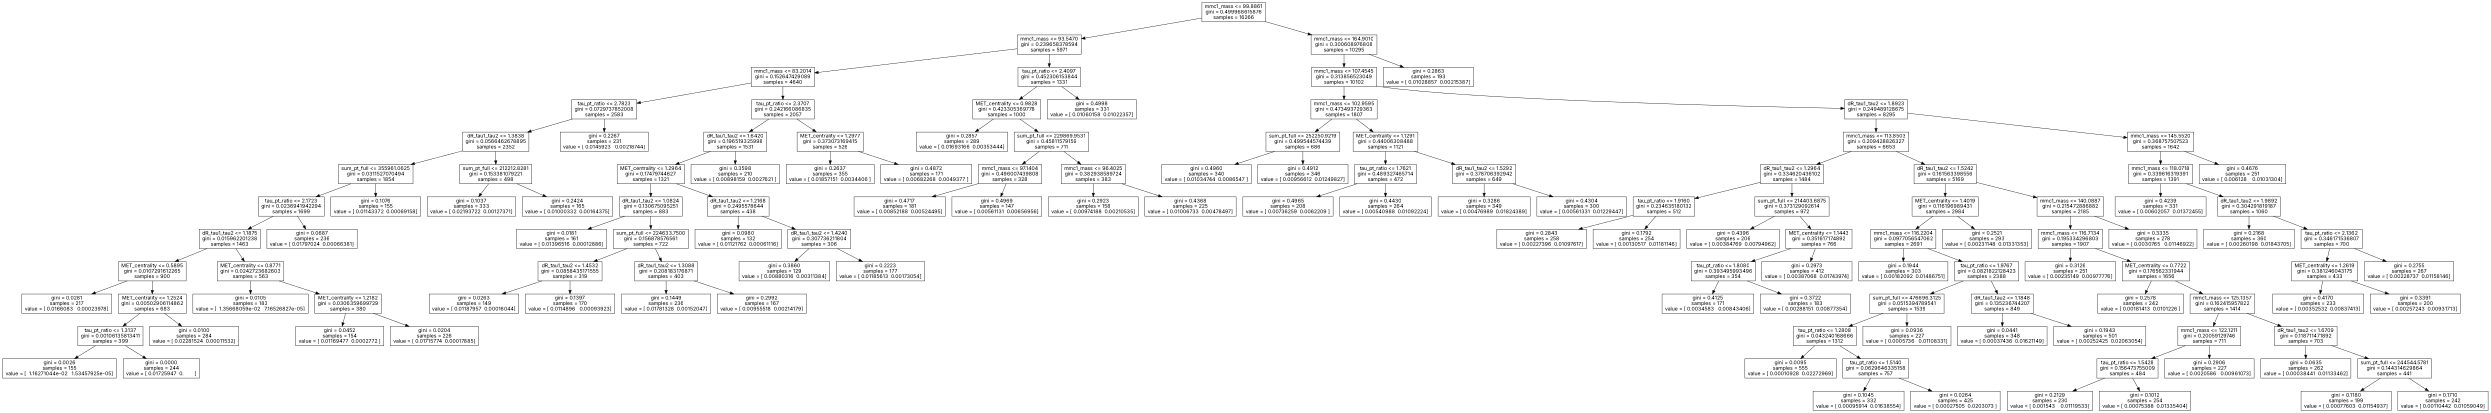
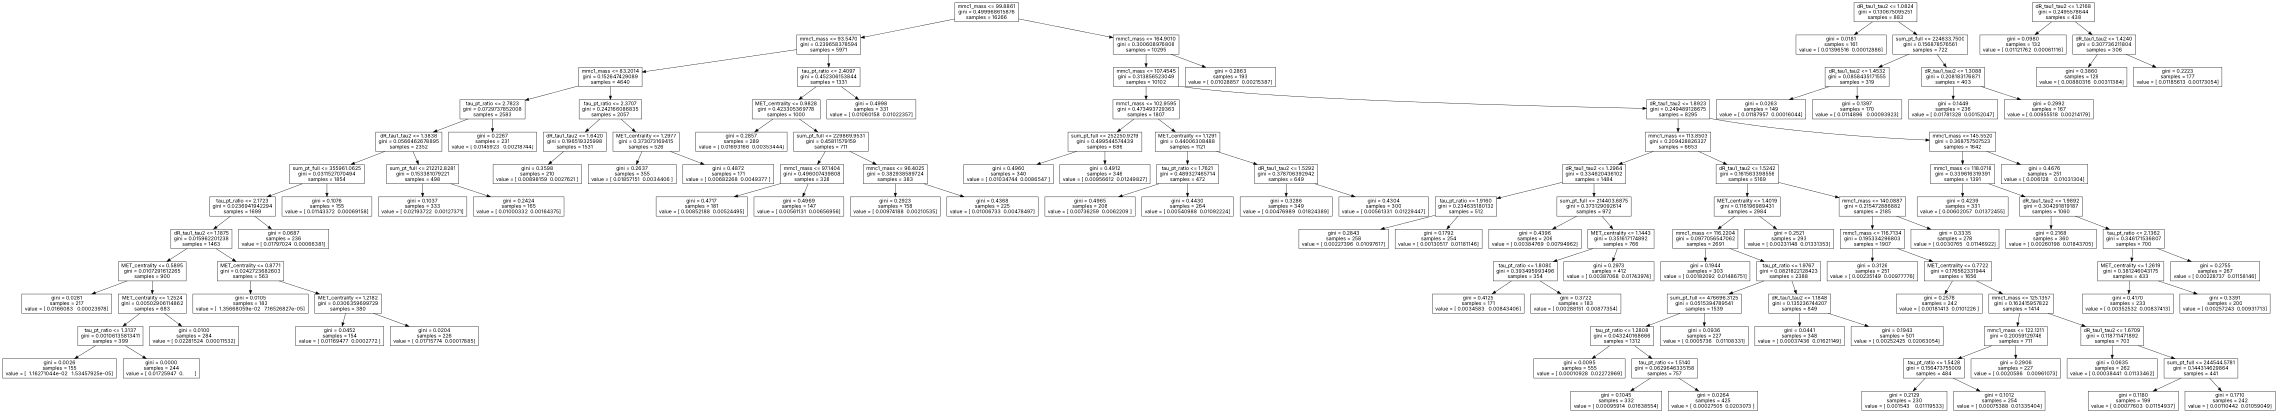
  digraph {
    fontname=Inter
    node [fontname=Inter shape=box]
    edge [fontname=Inter]
    n1 [label="mmc1_mass <= 99.8861\ngini = 0.499968615876\nsamples = 16266"]
    n2 [label="mmc1_mass <= 93.5470\ngini = 0.239658378594\nsamples = 5971"]
    n3 [label="mmc1_mass <= 164.9010\ngini = 0.300608976808\nsamples = 10295"]
    n4 [label="mmc1_mass <= 83.2014\ngini = 0.152647429089\nsamples = 4640"]
    n5 [label="tau_pt_ratio <= 2.4097\ngini = 0.452306153844\nsamples = 1331"]
    n6 [label="mmc1_mass <= 107.4545\ngini = 0.313856523049\nsamples = 10102"]
    n7 [label="gini = 0.2863\nsamples = 193\nvalue = [ 0.01028857  0.00215387]"]
    n8 [label="tau_pt_ratio <= 2.7823\ngini = 0.0729737852008\nsamples = 2583"]
    n9 [label="tau_pt_ratio <= 2.3707\ngini = 0.242166086835\nsamples = 2057"]
    n10 [label="MET_centrality <= 0.9828\ngini = 0.423305369778\nsamples = 1000"]
    n11 [label="gini = 0.4998\nsamples = 331\nvalue = [ 0.01060158  0.01022357]"]
    n12 [label="dR_tau1_tau2 <= 1.3838\ngini = 0.0566462678895\nsamples = 2352"]
    n13 [label="gini = 0.2267\nsamples = 231\nvalue = [ 0.0145923   0.00218744]"]
    n14 [label="dR_tau1_tau2 <= 1.6420\ngini = 0.196519325998\nsamples = 1531"]
    n15 [label="MET_centrality <= 1.2977\ngini = 0.373073169415\nsamples = 526"]
    n16 [label="sum_pt_full <= 355961.0625\ngini = 0.0311527070494\nsamples = 1854"]
    n17 [label="sum_pt_full <= 212212.8281\ngini = 0.153381079221\nsamples = 498"]
    n18 [label="tau_pt_ratio <= 2.1723\ngini = 0.0236941942294\nsamples = 1699"]
    n19 [label="gini = 0.1076\nsamples = 155\nvalue = [ 0.01143372  0.00069158]"]
    n20 [label="gini = 0.1037\nsamples = 333\nvalue = [ 0.02193722  0.00127371]"]
    n21 [label="gini = 0.2424\nsamples = 165\nvalue = [ 0.01000332  0.00164375]"]
    n22 [label="dR_tau1_tau2 <= 1.1875\ngini = 0.015962201238\nsamples = 1463"]
    n23 [label="gini = 0.0687\nsamples = 236\nvalue = [ 0.01797024  0.00066381]"]
    n24 [label="MET_centrality <= 0.5895\ngini = 0.0107291612265\nsamples = 900"]
    n25 [label="MET_centrality <= 0.8771\ngini = 0.0242723682603\nsamples = 563"]
    n26 [label="gini = 0.0281\nsamples = 217\nvalue = [ 0.0166083   0.00023978]"]
    n27 [label="MET_centrality <= 1.2524\ngini = 0.00502906114862\nsamples = 683"]
    n28 [label="gini = 0.0105\nsamples = 183\nvalue = [  1.35668059e-02   7.16526827e-05]"]
    n29 [label="MET_centrality <= 1.2182\ngini = 0.0306359699729\nsamples = 380"]
    n30 [label="tau_pt_ratio <= 1.3137\ngini = 0.00106135813411\nsamples = 399"]
    n31 [label="gini = 0.0100\nsamples = 284\nvalue = [ 0.02281524  0.00011532]"]
    n32 [label="gini = 0.0026\nsamples = 155\nvalue = [  1.16271044e-02   1.53457925e-05]"]
    n33 [label="gini = 0.0000\nsamples = 244\nvalue = [ 0.01725947  0.        ]"]
    n34 [label="gini = 0.0452\nsamples = 154\nvalue = [ 0.01169477  0.0002772 ]"]
    n35 [label="gini = 0.0204\nsamples = 226\nvalue = [ 0.01715774  0.00017885]"]
-   n36 [label="MET_centrality <= 1.2964\ngini = 0.17479744627\nsamples = 1321"]
    n37 [label="gini = 0.3598\nsamples = 210\nvalue = [ 0.00898159  0.0027621 ]"]
    n38 [label="gini = 0.2637\nsamples = 355\nvalue = [ 0.01857151  0.0034406 ]"]
    n39 [label="gini = 0.4872\nsamples = 171\nvalue = [ 0.00682268  0.0049377 ]"]
    n40 [label="dR_tau1_tau2 <= 1.0824\ngini = 0.130675095251\nsamples = 883"]
    n41 [label="dR_tau1_tau2 <= 1.2168\ngini = 0.2495578644\nsamples = 438"]
    n42 [label="gini = 0.0181\nsamples = 161\nvalue = [ 0.01396516  0.00012886]"]
    n43 [label="sum_pt_full <= 224633.7500\ngini = 0.156878576561\nsamples = 722"]
    n44 [label="gini = 0.0980\nsamples = 132\nvalue = [ 0.01121762  0.00061116]"]
    n45 [label="dR_tau1_tau2 <= 1.4240\ngini = 0.307736211804\nsamples = 306"]
    n46 [label="dR_tau1_tau2 <= 1.4532\ngini = 0.0858435171555\nsamples = 319"]
    n47 [label="dR_tau1_tau2 <= 1.3088\ngini = 0.208183176871\nsamples = 403"]
    n48 [label="gini = 0.0263\nsamples = 149\nvalue = [ 0.01187957  0.00016044]"]
    n49 [label="gini = 0.1397\nsamples = 170\nvalue = [ 0.0114896   0.00093923]"]
    n50 [label="gini = 0.1449\nsamples = 236\nvalue = [ 0.01781328  0.00152047]"]
    n51 [label="gini = 0.2992\nsamples = 167\nvalue = [ 0.00955518  0.00214179]"]
    n52 [label="gini = 0.3860\nsamples = 129\nvalue = [ 0.00880316  0.00311384]"]
    n53 [label="gini = 0.2223\nsamples = 177\nvalue = [ 0.01185613  0.00173054]"]
    n54 [label="gini = 0.2857\nsamples = 289\nvalue = [ 0.01693166  0.00353444]"]
    n55 [label="sum_pt_full <= 229869.9531\ngini = 0.45811579159\nsamples = 711"]
    n56 [label="mmc1_mass <= 97.1404\ngini = 0.496007439808\nsamples = 328"]
    n57 [label="mmc1_mass <= 96.4025\ngini = 0.382938589724\nsamples = 383"]
    n58 [label="gini = 0.4717\nsamples = 181\nvalue = [ 0.00852188  0.00524495]"]
    n59 [label="gini = 0.4969\nsamples = 147\nvalue = [ 0.00561131  0.00656956]"]
    n60 [label="gini = 0.2923\nsamples = 158\nvalue = [ 0.00974188  0.00210535]"]
    n61 [label="gini = 0.4368\nsamples = 225\nvalue = [ 0.01006733  0.00478497]"]
    n62 [label="mmc1_mass <= 102.9595\ngini = 0.473493729363\nsamples = 1807"]
    n63 [label="dR_tau1_tau2 <= 1.8923\ngini = 0.249489128675\nsamples = 8295"]
    n64 [label="sum_pt_full <= 252250.9219\ngini = 0.499544574439\nsamples = 686"]
    n65 [label="MET_centrality <= 1.1291\ngini = 0.44006308488\nsamples = 1121"]
    n66 [label="mmc1_mass <= 113.8503\ngini = 0.209428826327\nsamples = 6653"]
    n67 [label="mmc1_mass <= 145.5520\ngini = 0.368757507523\nsamples = 1642"]
    n68 [label="gini = 0.4960\nsamples = 340\nvalue = [ 0.01034744  0.0086547 ]"]
    n69 [label="gini = 0.4912\nsamples = 346\nvalue = [ 0.00956612  0.01249827]"]
    n70 [label="tau_pt_ratio <= 1.7621\ngini = 0.489327465714\nsamples = 472"]
    n71 [label="dR_tau1_tau2 <= 1.5292\ngini = 0.378706392942\nsamples = 649"]
    n72 [label="gini = 0.4965\nsamples = 208\nvalue = [ 0.00736259  0.0062209 ]"]
    n73 [label="gini = 0.4430\nsamples = 264\nvalue = [ 0.00540988  0.01092224]"]
    n74 [label="gini = 0.3286\nsamples = 349\nvalue = [ 0.00476989  0.01824389]"]
    n75 [label="gini = 0.4304\nsamples = 300\nvalue = [ 0.00561331  0.01229447]"]
    n76 [label="dR_tau1_tau2 <= 1.2964\ngini = 0.334620436102\nsamples = 1484"]
    n77 [label="dR_tau1_tau2 <= 1.5242\ngini = 0.161563398556\nsamples = 5169"]
    n78 [label="mmc1_mass <= 118.0718\ngini = 0.339616319391\nsamples = 1391"]
    n79 [label="gini = 0.4676\nsamples = 251\nvalue = [ 0.006128    0.01031304]"]
    n80 [label="tau_pt_ratio <= 1.9160\ngini = 0.234635180132\nsamples = 512"]
    n81 [label="sum_pt_full <= 214403.6875\ngini = 0.373129092614\nsamples = 972"]
    n82 [label="MET_centrality <= 1.4019\ngini = 0.116196989431\nsamples = 2984"]
    n83 [label="mmc1_mass <= 140.0887\ngini = 0.215472886882\nsamples = 2185"]
    n84 [label="gini = 0.2843\nsamples = 258\nvalue = [ 0.00227396  0.01097617]"]
    n85 [label="gini = 0.1792\nsamples = 254\nvalue = [ 0.00130517  0.01181146]"]
    n86 [label="gini = 0.4396\nsamples = 206\nvalue = [ 0.00384769  0.00794962]"]
    n87 [label="MET_centrality <= 1.1443\ngini = 0.351617174892\nsamples = 766"]
    n88 [label="tau_pt_ratio <= 1.8080\ngini = 0.393495993496\nsamples = 354"]
    n89 [label="gini = 0.2973\nsamples = 412\nvalue = [ 0.00387068  0.01743974]"]
    n90 [label="gini = 0.4125\nsamples = 171\nvalue = [ 0.0034583   0.00843406]"]
    n91 [label="gini = 0.3722\nsamples = 183\nvalue = [ 0.00288151  0.00877354]"]
    n92 [label="mmc1_mass <= 116.2204\ngini = 0.0977056547062\nsamples = 2691"]
    n93 [label="gini = 0.2521\nsamples = 293\nvalue = [ 0.00231148  0.01331353]"]
    n94 [label="mmc1_mass <= 116.7134\ngini = 0.195334296803\nsamples = 1907"]
    n95 [label="gini = 0.3335\nsamples = 278\nvalue = [ 0.0030765   0.01146922]"]
    n96 [label="gini = 0.1944\nsamples = 303\nvalue = [ 0.00182092  0.01486751]"]
    n97 [label="tau_pt_ratio <= 1.9767\ngini = 0.0821822128423\nsamples = 2388"]
    n98 [label="sum_pt_full <= 476696.3125\ngini = 0.0515394789541\nsamples = 1539"]
    n99 [label="dR_tau1_tau2 <= 1.1848\ngini = 0.135236744207\nsamples = 849"]
    n100 [label="tau_pt_ratio <= 1.2808\ngini = 0.043240168666\nsamples = 1312"]
    n101 [label="gini = 0.0936\nsamples = 227\nvalue = [ 0.0005736   0.01108331]"]
    n102 [label="gini = 0.0441\nsamples = 348\nvalue = [ 0.00037436  0.01621149]"]
    n103 [label="gini = 0.1943\nsamples = 501\nvalue = [ 0.00252425  0.02063054]"]
    n104 [label="gini = 0.0095\nsamples = 555\nvalue = [ 0.00010928  0.02272969]"]
    n105 [label="tau_pt_ratio <= 1.5140\ngini = 0.0629646335158\nsamples = 757"]
    n106 [label="gini = 0.1045\nsamples = 332\nvalue = [ 0.00095914  0.01638554]"]
    n107 [label="gini = 0.0264\nsamples = 425\nvalue = [ 0.00027505  0.0203073 ]"]
    n108 [label="gini = 0.3126\nsamples = 251\nvalue = [ 0.00235149  0.00977776]"]
    n109 [label="MET_centrality <= 0.7722\ngini = 0.176562331944\nsamples = 1656"]
    n110 [label="gini = 0.2578\nsamples = 242\nvalue = [ 0.00181413  0.0101226 ]"]
    n111 [label="mmc1_mass <= 125.1357\ngini = 0.162415957822\nsamples = 1414"]
    n112 [label="mmc1_mass <= 122.1211\ngini = 0.20059129746\nsamples = 711"]
    n113 [label="dR_tau1_tau2 <= 1.6709\ngini = 0.118711471892\nsamples = 703"]
    n114 [label="tau_pt_ratio <= 1.5428\ngini = 0.156473755009\nsamples = 484"]
    n115 [label="gini = 0.2906\nsamples = 227\nvalue = [ 0.0020586   0.00961073]"]
    n116 [label="gini = 0.0635\nsamples = 262\nvalue = [ 0.00038441  0.01133462]"]
    n117 [label="sum_pt_full <= 244544.5781\ngini = 0.144314629864\nsamples = 441"]
    n118 [label="gini = 0.2129\nsamples = 230\nvalue = [ 0.001543    0.01119533]"]
    n119 [label="gini = 0.1012\nsamples = 254\nvalue = [ 0.00075388  0.01335404]"]
    n120 [label="gini = 0.1180\nsamples = 199\nvalue = [ 0.00077603  0.01154937]"]
    n121 [label="gini = 0.1710\nsamples = 242\nvalue = [ 0.00110442  0.01059049]"]
    n122 [label="gini = 0.4239\nsamples = 331\nvalue = [ 0.00602057  0.01372455]"]
    n123 [label="dR_tau1_tau2 <= 1.9892\ngini = 0.304291819187\nsamples = 1060"]
    n124 [label="gini = 0.2168\nsamples = 360\nvalue = [ 0.00260198  0.01843705]"]
    n125 [label="tau_pt_ratio <= 2.1362\ngini = 0.346171536807\nsamples = 700"]
    n126 [label="MET_centrality <= 1.2619\ngini = 0.381246043175\nsamples = 433"]
    n127 [label="gini = 0.2755\nsamples = 267\nvalue = [ 0.00228737  0.01158146]"]
    n128 [label="gini = 0.4170\nsamples = 233\nvalue = [ 0.00352532  0.00837413]"]
    n129 [label="gini = 0.3391\nsamples = 200\nvalue = [ 0.00257243  0.00931713]"]
    n1 -> n2
    n1 -> n3
    n2 -> n4
    n2 -> n5
    n3 -> n6
    n3 -> n7
    n4 -> n8
    n4 -> n9
    n5 -> n10
    n5 -> n11
    n6 -> n62
    n6 -> n63
    n8 -> n12
    n8 -> n13
    n9 -> n14
    n9 -> n15
    n10 -> n54
    n10 -> n55
    n12 -> n16
    n12 -> n17
-   n14 -> n36
    n14 -> n37
    n15 -> n38
    n15 -> n39
    n16 -> n18
    n16 -> n19
    n17 -> n20
    n17 -> n21
    n18 -> n22
    n18 -> n23
    n22 -> n24
    n22 -> n25
    n24 -> n26
    n24 -> n27
    n25 -> n28
    n25 -> n29
    n27 -> n30
    n27 -> n31
    n29 -> n34
    n29 -> n35
    n30 -> n32
    n30 -> n33
-   n36 -> n40
-   n36 -> n41
    n40 -> n42
    n40 -> n43
    n41 -> n44
    n41 -> n45
    n43 -> n46
    n43 -> n47
    n45 -> n52
    n45 -> n53
    n46 -> n48
    n46 -> n49
    n47 -> n50
    n47 -> n51
    n55 -> n56
    n55 -> n57
    n56 -> n58
    n56 -> n59
    n57 -> n60
    n57 -> n61
    n62 -> n64
    n62 -> n65
    n63 -> n66
    n63 -> n67
    n64 -> n68
    n64 -> n69
    n65 -> n70
    n65 -> n71
    n66 -> n76
    n66 -> n77
    n67 -> n78
    n67 -> n79
    n70 -> n72
    n70 -> n73
    n71 -> n74
    n71 -> n75
    n76 -> n80
    n76 -> n81
    n77 -> n82
    n77 -> n83
    n78 -> n122
    n78 -> n123
    n80 -> n84
    n80 -> n85
    n81 -> n86
    n81 -> n87
    n82 -> n92
    n82 -> n93
    n83 -> n94
    n83 -> n95
    n87 -> n88
    n87 -> n89
    n88 -> n90
    n88 -> n91
    n92 -> n96
    n92 -> n97
    n94 -> n108
    n94 -> n109
    n97 -> n98
    n97 -> n99
    n98 -> n100
    n98 -> n101
    n99 -> n102
    n99 -> n103
    n100 -> n104
    n100 -> n105
    n105 -> n106
    n105 -> n107
    n109 -> n110
    n109 -> n111
    n111 -> n112
    n111 -> n113
    n112 -> n114
    n112 -> n115
    n113 -> n116
    n113 -> n117
    n114 -> n118
    n114 -> n119
    n117 -> n120
    n117 -> n121
    n123 -> n124
    n123 -> n125
    n125 -> n126
    n125 -> n127
    n126 -> n128
    n126 -> n129
  }
